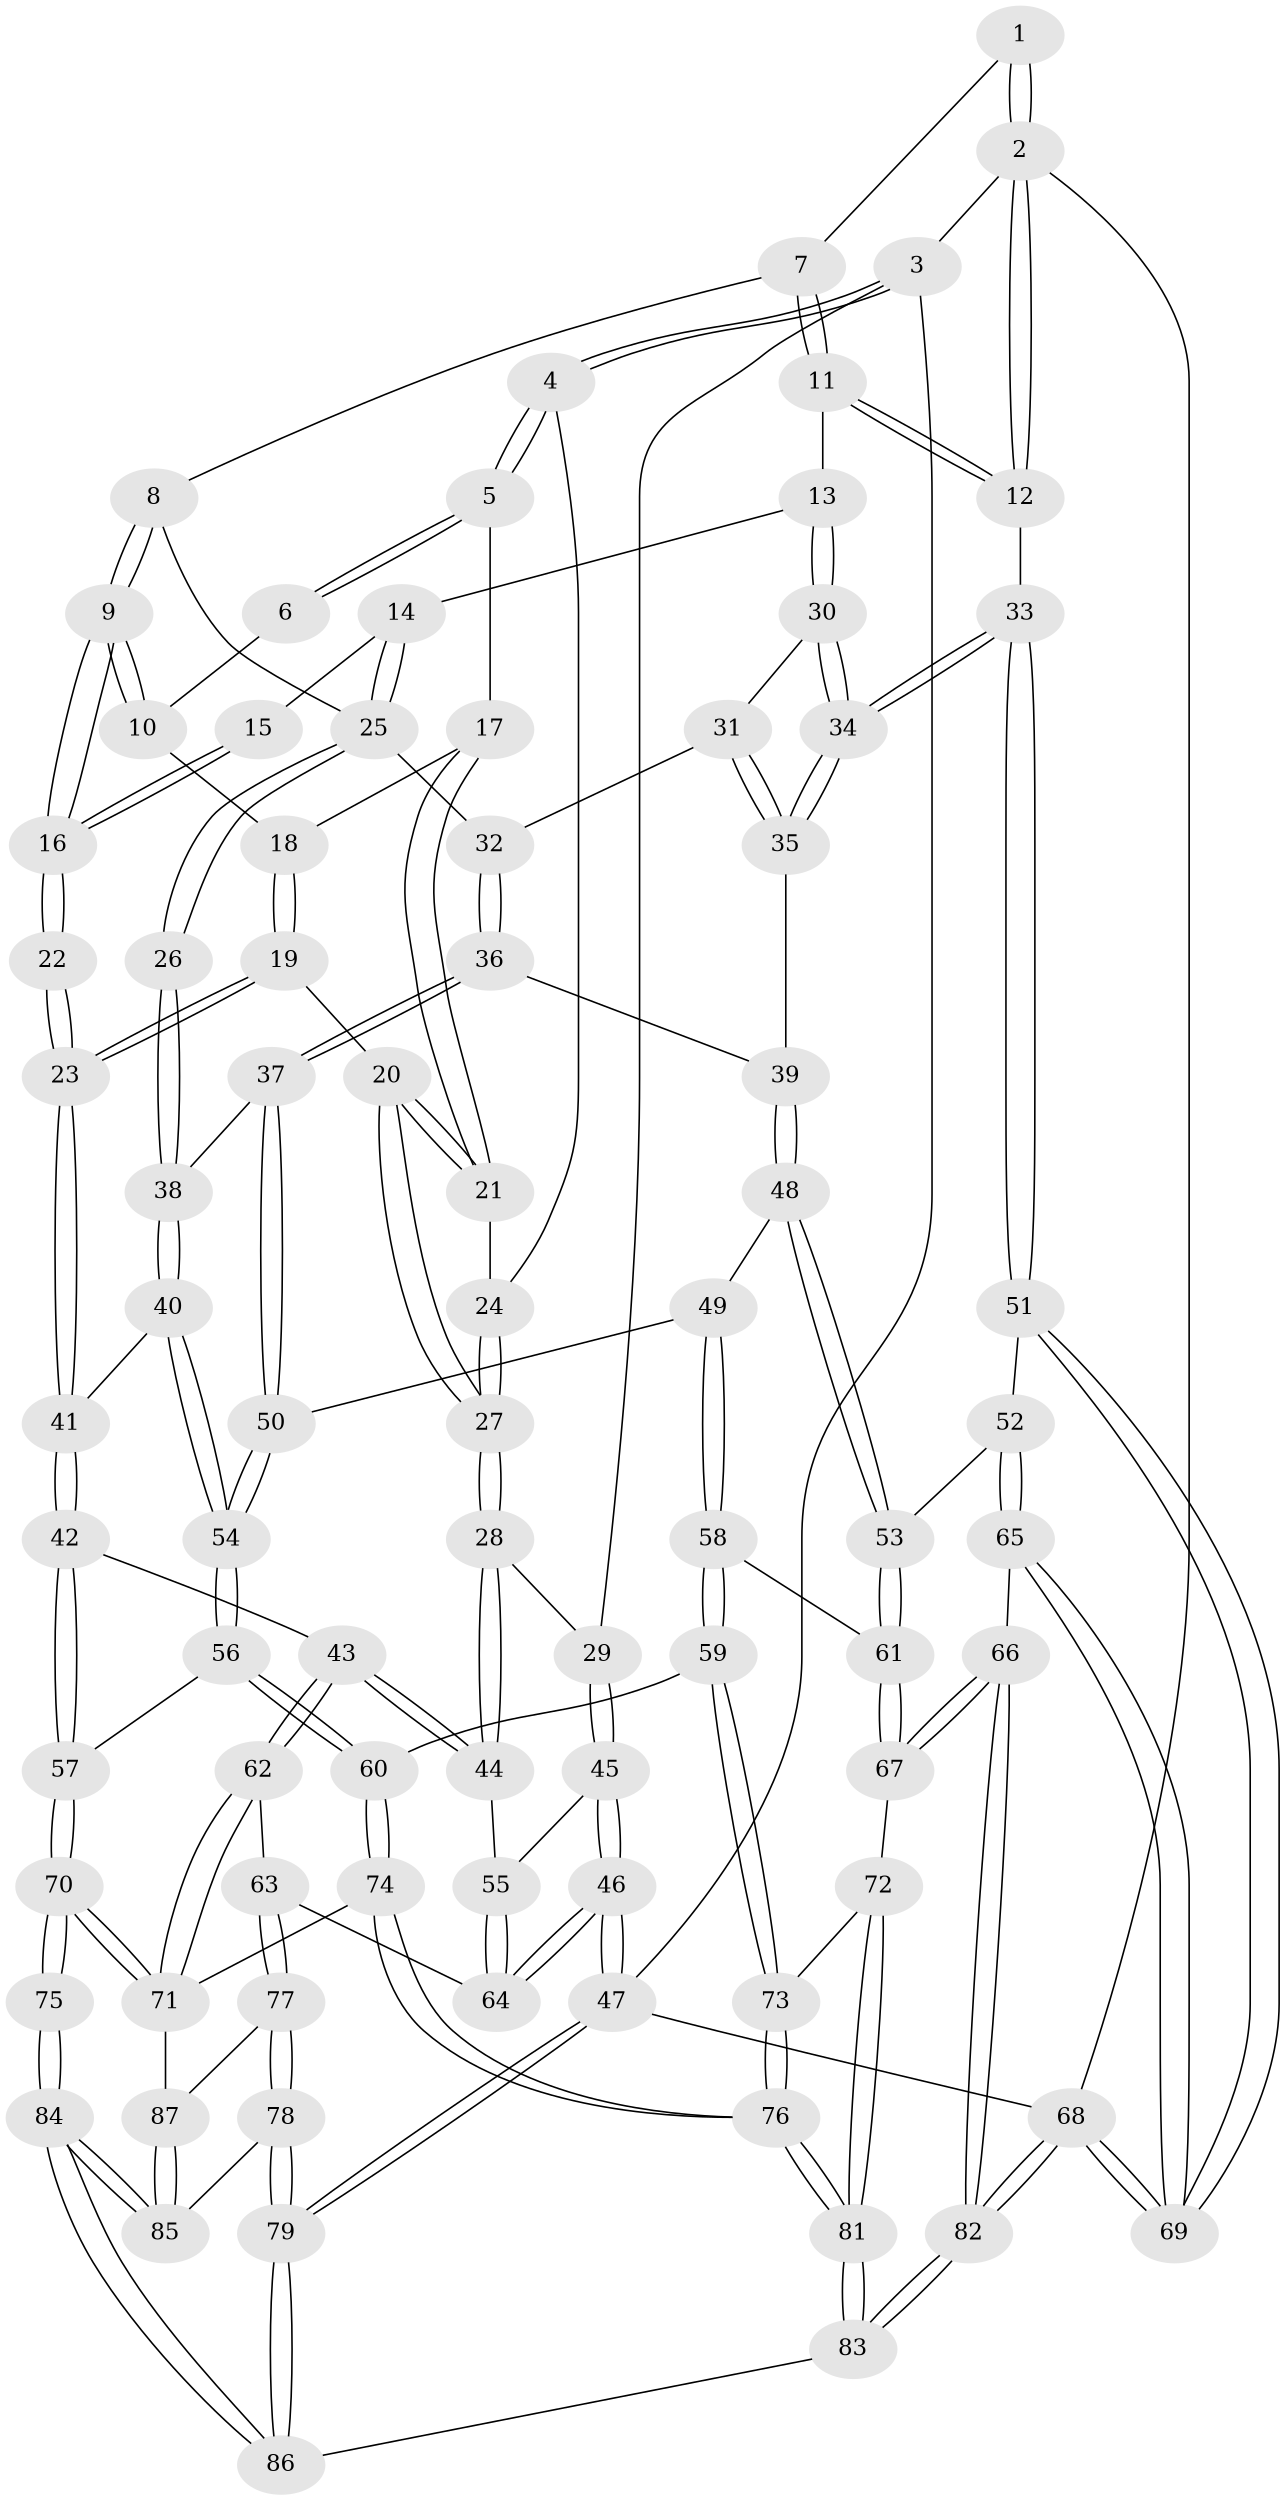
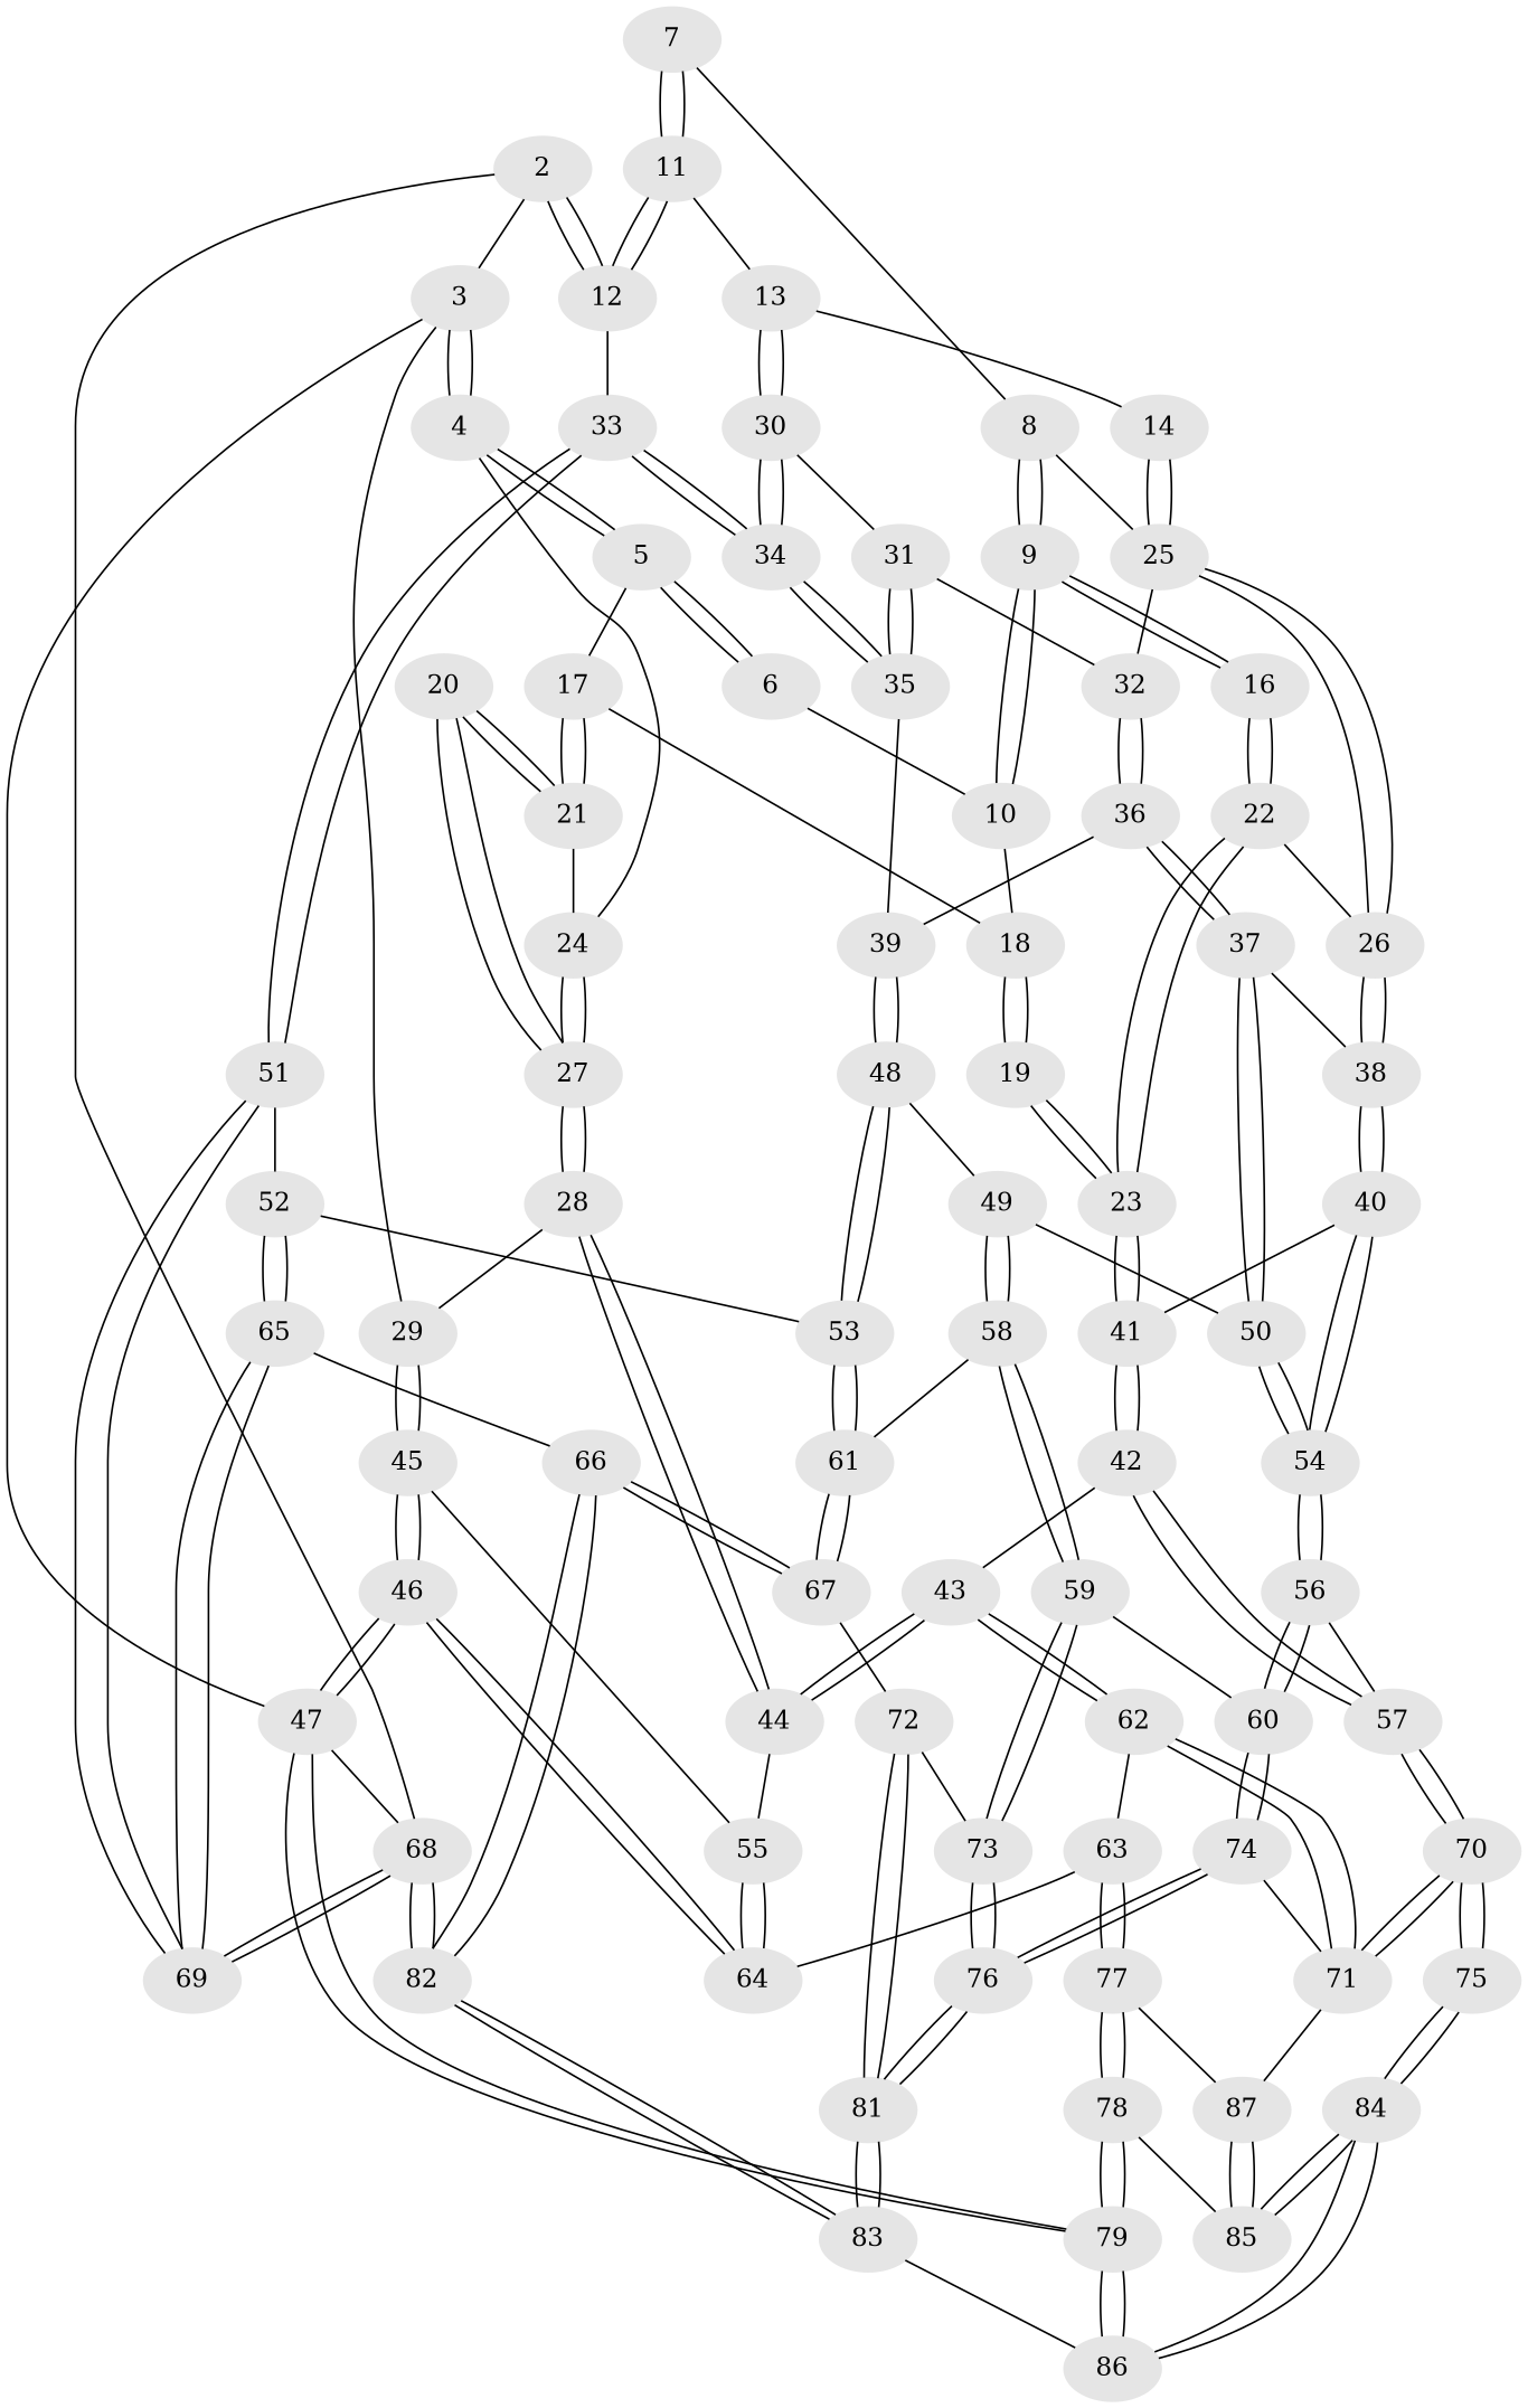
  graph {
    node [color=gray90 style=filled]
-   1
    2
    7
    3
    12
    68
    8
    11
    4
    29
    47
    33
    69
    82
    5
    24
    45
    79
    6
    17
    27
    10
    18
    21
    9
    25
    13
    16
-   15
    22
    19
    14
    30
    34
    51
    31
    26
    32
    23
    20
    41
    28
    38
    42
    36
    40
    44
    55
    46
    35
    39
    37
    52
    48
    50
    54
    49
    53
    56
    43
    57
    62
    70
    63
    71
    64
    86
    58
    61
    59
    65
    66
    67
    60
    74
    75
    73
    76
    72
    77
    n81 [label=87]
    78
    83
    81
    84
    85
-   1 -- 2
-   1 -- 2
-   1 -- 7
    2 -- 3
    2 -- 12
    2 -- 12
    2 -- 68
    7 -- 8
    7 -- 11
    7 -- 11
    3 -- 4
    3 -- 4
    3 -- 29
    3 -- 47
    12 -- 33
    68 -- 69
    68 -- 69
    68 -- 82
    68 -- 82
    8 -- 9
    8 -- 9
    8 -- 25
    11 -- 12
    11 -- 12
    11 -- 13
    4 -- 5
    4 -- 5
    4 -- 24
    29 -- 45
    29 -- 45
    47 -- 68
    47 -- 79
    47 -- 79
    33 -- 34
    33 -- 34
    33 -- 51
    33 -- 51
    82 -- 83
    82 -- 83
    5 -- 6
    5 -- 6
    5 -- 17
    24 -- 27
    24 -- 27
    45 -- 55
    45 -- 46
    45 -- 46
    79 -- 86
    79 -- 86
    6 -- 10
    17 -- 18
    17 -- 21
    17 -- 21
    27 -- 28
    27 -- 28
    10 -- 18
    18 -- 19
    18 -- 19
    21 -- 24
    9 -- 10
    9 -- 10
    9 -- 16
    9 -- 16
    25 -- 26
    25 -- 26
    25 -- 32
    13 -- 14
    13 -- 30
    13 -- 30
    16 -- 22
    16 -- 22
-   15 -- 16
-   15 -- 16
+   22 -- 26
    22 -- 23
    22 -- 23
    19 -- 23
    19 -- 23
-   19 -- 20
    14 -- 25
    14 -- 25
-   14 -- 15
    30 -- 34
    30 -- 34
    30 -- 31
    34 -- 35
    34 -- 35
    51 -- 69
    51 -- 69
    51 -- 52
    31 -- 32
    31 -- 35
    31 -- 35
    26 -- 38
    26 -- 38
    32 -- 36
    32 -- 36
    23 -- 41
    23 -- 41
    20 -- 27
    20 -- 27
    20 -- 21
    20 -- 21
    41 -- 42
    41 -- 42
    28 -- 29
    28 -- 44
    28 -- 44
    38 -- 40
    38 -- 40
    42 -- 43
    42 -- 57
    42 -- 57
    36 -- 39
    36 -- 37
    36 -- 37
    40 -- 41
    40 -- 54
    40 -- 54
    44 -- 55
    55 -- 64
    55 -- 64
    46 -- 47
    46 -- 47
    46 -- 64
    46 -- 64
    35 -- 39
    39 -- 48
    39 -- 48
    37 -- 38
    37 -- 50
    37 -- 50
    52 -- 53
    52 -- 65
    52 -- 65
    48 -- 49
    48 -- 53
    48 -- 53
    50 -- 54
    50 -- 54
    54 -- 56
    54 -- 56
    49 -- 50
    49 -- 58
    49 -- 58
    53 -- 61
    53 -- 61
    56 -- 57
    56 -- 60
    56 -- 60
    43 -- 44
    43 -- 44
    43 -- 62
    43 -- 62
    57 -- 70
    57 -- 70
    62 -- 63
    62 -- 71
    62 -- 71
    70 -- 71
    70 -- 71
    70 -- 75
    70 -- 75
    63 -- 64
    63 -- 77
    63 -- 77
    71 -- n81
    58 -- 61
    58 -- 59
    58 -- 59
    61 -- 67
    61 -- 67
    59 -- 60
    59 -- 73
    59 -- 73
    65 -- 69
    65 -- 69
    65 -- 66
    66 -- 82
    66 -- 82
    66 -- 67
    66 -- 67
    67 -- 72
    60 -- 74
    60 -- 74
    74 -- 71
    74 -- 76
    74 -- 76
    75 -- 84
    75 -- 84
    73 -- 76
    73 -- 76
    76 -- 81
    76 -- 81
    72 -- 73
    72 -- 81
    72 -- 81
    77 -- n81
    77 -- 78
    77 -- 78
    n81 -- 85
    n81 -- 85
    78 -- 79
    78 -- 79
    78 -- 85
    83 -- 86
    81 -- 83
    81 -- 83
    84 -- 86
    84 -- 86
    84 -- 85
    84 -- 85
  }
